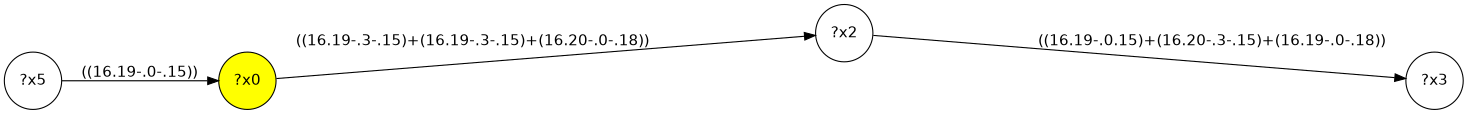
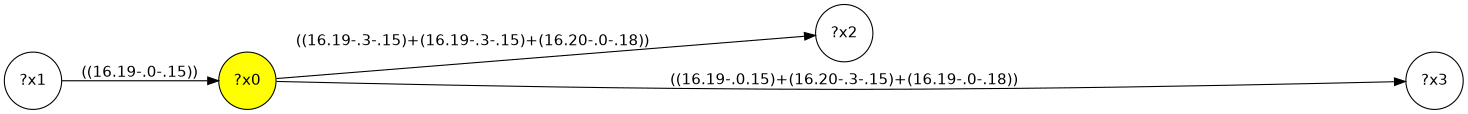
  digraph {
    fontname="DejaVu Sans"
    rankdir=LR
    node [fontname="DejaVu Sans" shape=circle]
    edge [fontname="DejaVu Sans"]
    n1 [fillcolor=yellow label="?x0" style="filled,"]
    n2 [label="?x2"]
    n3 [label="?x3"]
-   n4 [label="?x5"]
+   n4 [label="?x1"]
    n1 -> n2 [label="((16.19-.3-.15)+(16.19-.3-.15)+(16.20-.0-.18))"]
-   n2 -> n3 [label="((16.19-.0.15)+(16.20-.3-.15)+(16.19-.0-.18))"]
+   n1 -> n3 [label="((16.19-.0.15)+(16.20-.3-.15)+(16.19-.0-.18))"]
    n4 -> n1 [label="((16.19-.0-.15))"]
  }
